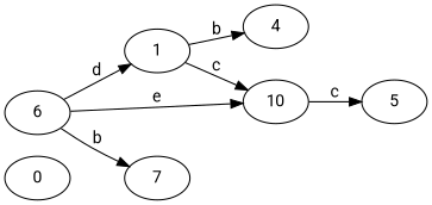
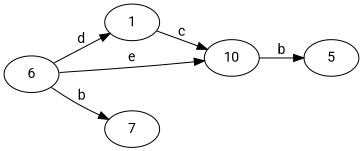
  strict digraph {
    fontname=Roboto
    rankdir=LR
    node [fontname=Roboto]
    edge [fontname=Roboto]
-   0
    1
-   4
    10
    6
    7
    5
-   1 -> 4 [label=b]
    1 -> 10 [label=c]
-   10 -> 5 [label=c]
+   10 -> 5 [label=b]
    6 -> 1 [label=d]
    6 -> 10 [label=e]
    6 -> 7 [label=b]
  }
